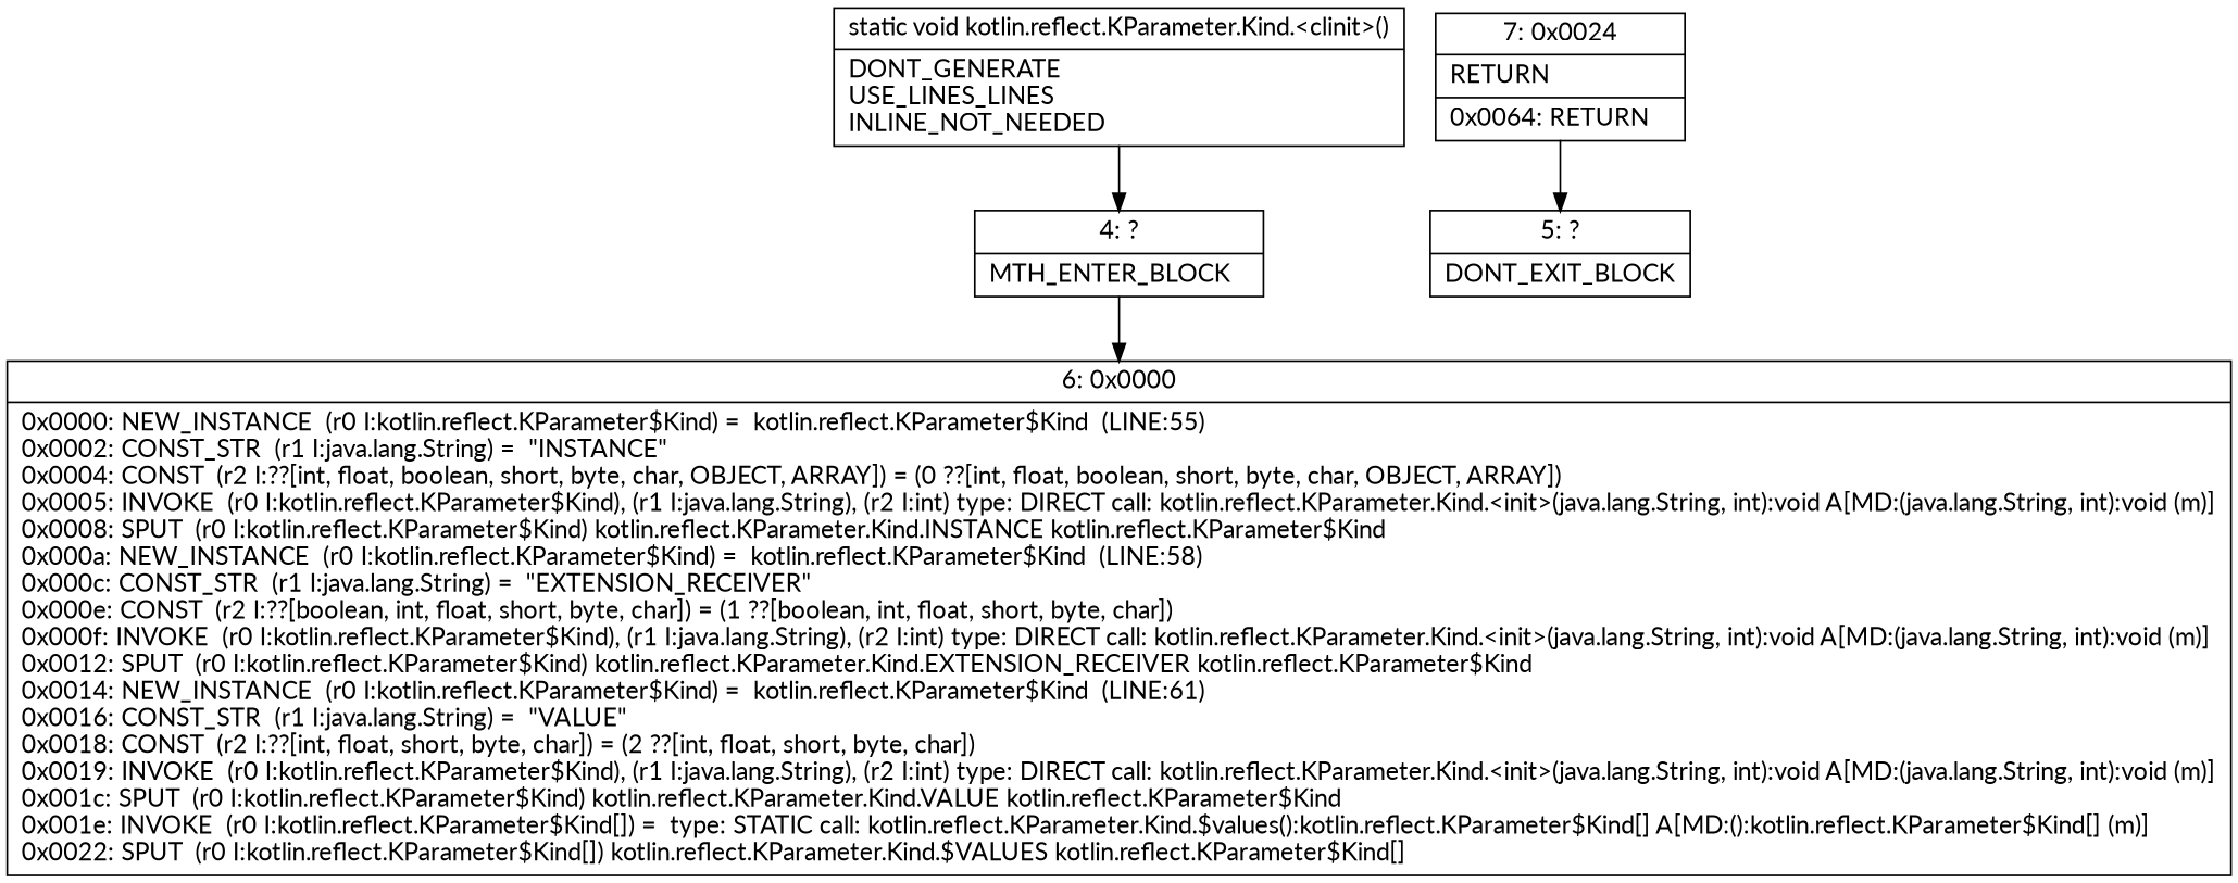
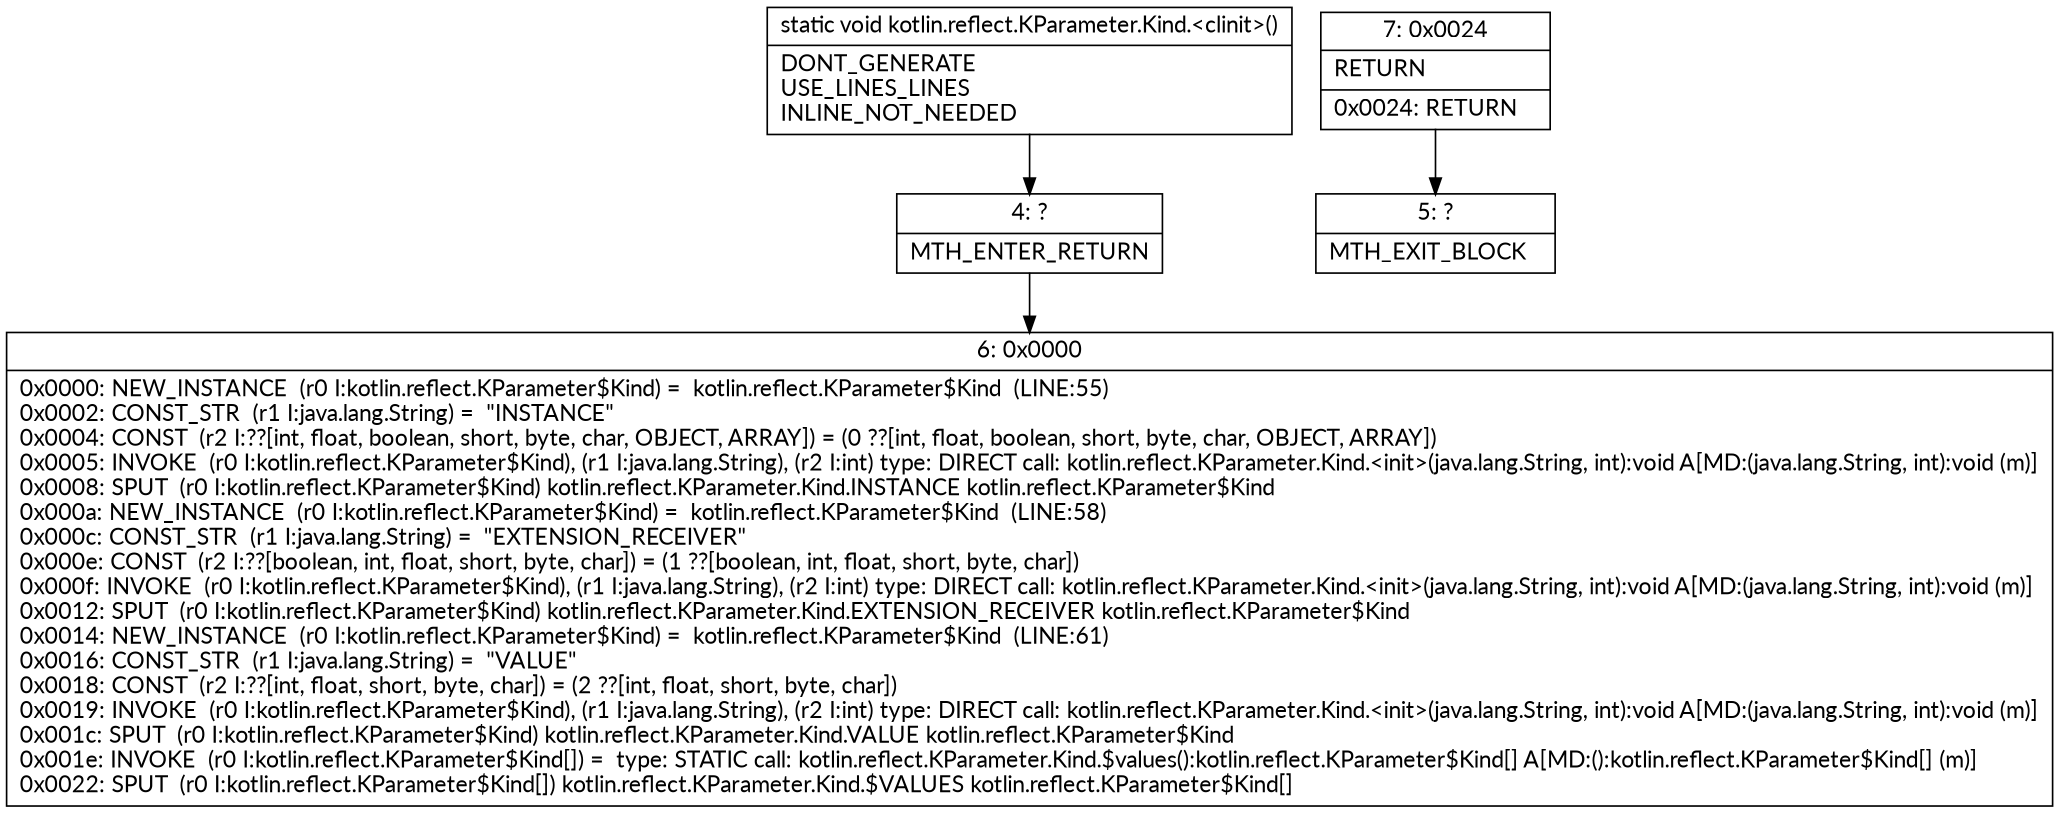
  digraph {
    fontname=Lato
    node [fontname=Lato shape=record]
    edge [fontname=Lato]
-   n1 [label="{4\:\ ?|MTH_ENTER_BLOCK\l}"]
+   n1 [label="{4\:\ ?|MTH_ENTER_RETURN\l}"]
    n2 [label="{6\:\ 0x0000|0x0000: NEW_INSTANCE  (r0 I:kotlin.reflect.KParameter$Kind) =  kotlin.reflect.KParameter$Kind  (LINE:55)\l0x0002: CONST_STR  (r1 I:java.lang.String) =  \"INSTANCE\" \l0x0004: CONST  (r2 I:??[int, float, boolean, short, byte, char, OBJECT, ARRAY]) = (0 ??[int, float, boolean, short, byte, char, OBJECT, ARRAY]) \l0x0005: INVOKE  (r0 I:kotlin.reflect.KParameter$Kind), (r1 I:java.lang.String), (r2 I:int) type: DIRECT call: kotlin.reflect.KParameter.Kind.\<init\>(java.lang.String, int):void A[MD:(java.lang.String, int):void (m)]\l0x0008: SPUT  (r0 I:kotlin.reflect.KParameter$Kind) kotlin.reflect.KParameter.Kind.INSTANCE kotlin.reflect.KParameter$Kind \l0x000a: NEW_INSTANCE  (r0 I:kotlin.reflect.KParameter$Kind) =  kotlin.reflect.KParameter$Kind  (LINE:58)\l0x000c: CONST_STR  (r1 I:java.lang.String) =  \"EXTENSION_RECEIVER\" \l0x000e: CONST  (r2 I:??[boolean, int, float, short, byte, char]) = (1 ??[boolean, int, float, short, byte, char]) \l0x000f: INVOKE  (r0 I:kotlin.reflect.KParameter$Kind), (r1 I:java.lang.String), (r2 I:int) type: DIRECT call: kotlin.reflect.KParameter.Kind.\<init\>(java.lang.String, int):void A[MD:(java.lang.String, int):void (m)]\l0x0012: SPUT  (r0 I:kotlin.reflect.KParameter$Kind) kotlin.reflect.KParameter.Kind.EXTENSION_RECEIVER kotlin.reflect.KParameter$Kind \l0x0014: NEW_INSTANCE  (r0 I:kotlin.reflect.KParameter$Kind) =  kotlin.reflect.KParameter$Kind  (LINE:61)\l0x0016: CONST_STR  (r1 I:java.lang.String) =  \"VALUE\" \l0x0018: CONST  (r2 I:??[int, float, short, byte, char]) = (2 ??[int, float, short, byte, char]) \l0x0019: INVOKE  (r0 I:kotlin.reflect.KParameter$Kind), (r1 I:java.lang.String), (r2 I:int) type: DIRECT call: kotlin.reflect.KParameter.Kind.\<init\>(java.lang.String, int):void A[MD:(java.lang.String, int):void (m)]\l0x001c: SPUT  (r0 I:kotlin.reflect.KParameter$Kind) kotlin.reflect.KParameter.Kind.VALUE kotlin.reflect.KParameter$Kind \l0x001e: INVOKE  (r0 I:kotlin.reflect.KParameter$Kind[]) =  type: STATIC call: kotlin.reflect.KParameter.Kind.$values():kotlin.reflect.KParameter$Kind[] A[MD:():kotlin.reflect.KParameter$Kind[] (m)]\l0x0022: SPUT  (r0 I:kotlin.reflect.KParameter$Kind[]) kotlin.reflect.KParameter.Kind.$VALUES kotlin.reflect.KParameter$Kind[] \l}"]
-   n3 [label="{7\:\ 0x0024|RETURN\l|0x0064: RETURN   \l}"]
-   n4 [label="{5\:\ ?|DONT_EXIT_BLOCK\l}"]
+   n3 [label="{7\:\ 0x0024|RETURN\l|0x0024: RETURN   \l}"]
+   n4 [label="{5\:\ ?|MTH_EXIT_BLOCK\l}"]
    n5 [label="{static void kotlin.reflect.KParameter.Kind.\<clinit\>()  | DONT_GENERATE\lUSE_LINES_LINES\lINLINE_NOT_NEEDED\l}"]
    n1 -> n2
    n3 -> n4
    n5 -> n1
  }
